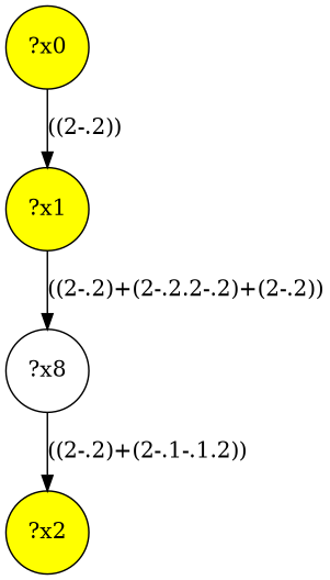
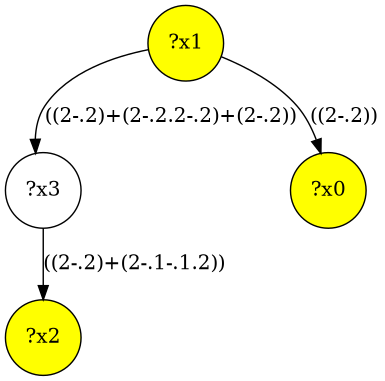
  digraph {
    node [fillcolor=yellow shape=circle style="filled,"]
    n1 [label="?x1"]
-   n2 [label="?x8" fillcolor="" style=""]
+   n2 [label="?x3" fillcolor="" style=""]
    n3 [label="?x2"]
    n4 [label="?x0"]
    n1 -> n2 [label="((2-.2)+(2-.2.2-.2)+(2-.2))"]
    n2 -> n3 [label="((2-.2)+(2-.1-.1.2))"]
-   n4 -> n1 [label="((2-.2))"]
+   n1 -> n4 [label="((2-.2))"]
  }
